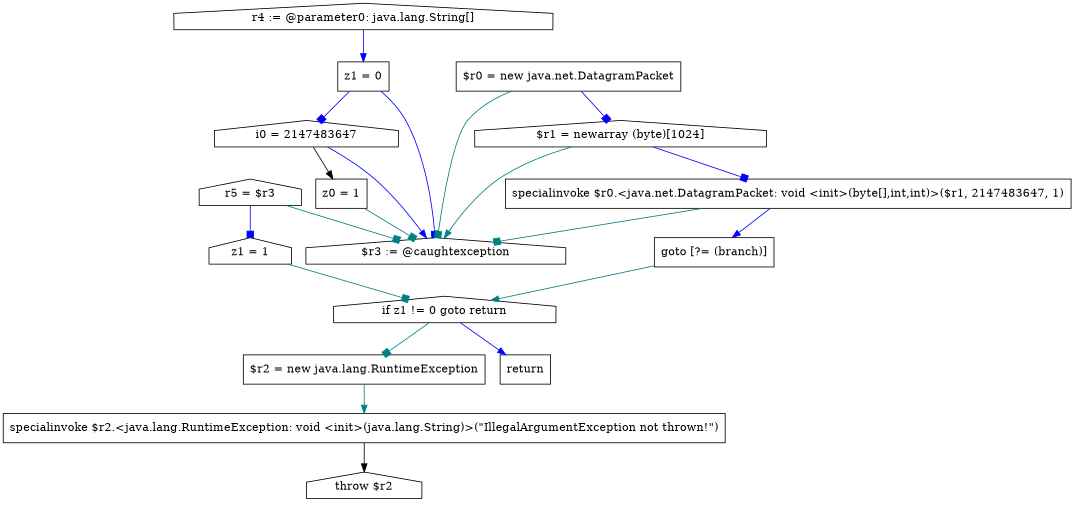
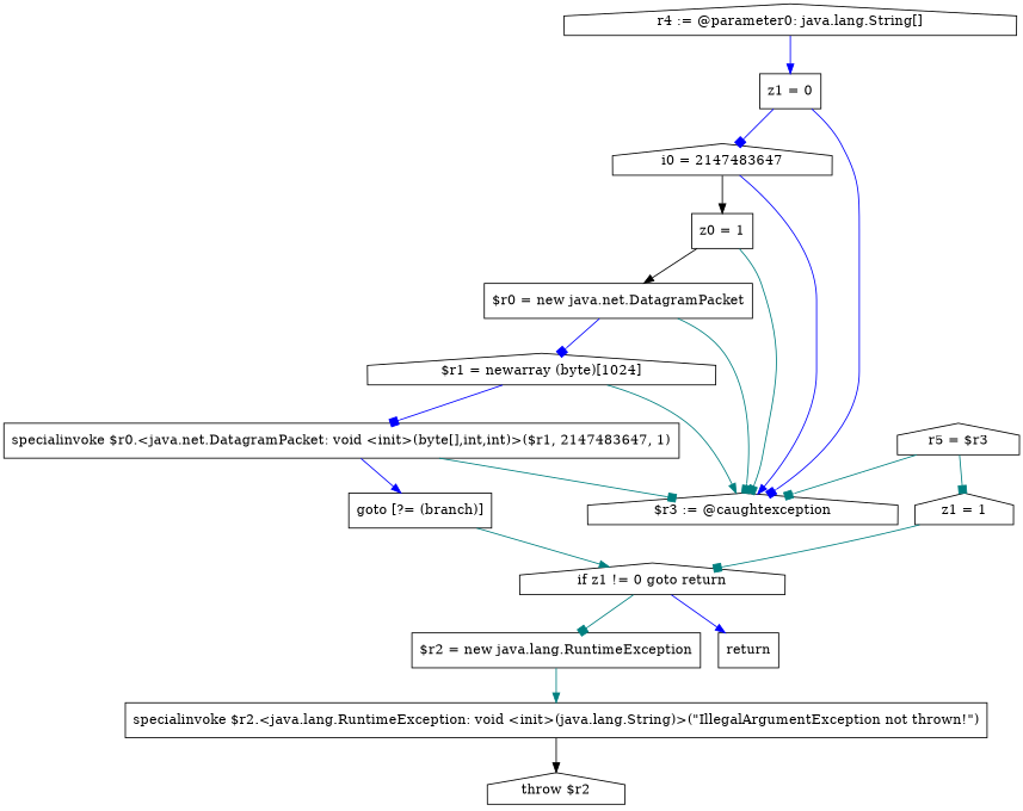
  digraph {
    node [shape=box]
    edge [arrowhead=box color=teal]
    "z1 = 0"
    "r4 := @parameter0: java.lang.String[]" [shape=house]
    "i0 = 2147483647" [shape=house]
    "$r3 := @caughtexception" [shape=house]
    "z0 = 1"
    "$r0 = new java.net.DatagramPacket"
    "$r1 = newarray (byte)[1024]" [shape=house]
    "specialinvoke $r0.<java.net.DatagramPacket: void <init>(byte[],int,int)>($r1, 2147483647, 1)"
    "goto [?= (branch)]"
    "if z1 != 0 goto return" [shape=house]
    "$r2 = new java.lang.RuntimeException"
    return
    "r5 = $r3" [shape=house]
    "z1 = 1" [shape=house]
    "specialinvoke $r2.<java.lang.RuntimeException: void <init>(java.lang.String)>(\"IllegalArgumentException not thrown!\")"
    "throw $r2" [shape=house]
    "z1 = 0" -> "i0 = 2147483647" [color=blue]
    "z1 = 0" -> "$r3 := @caughtexception" [color=blue]
    "r4 := @parameter0: java.lang.String[]" -> "z1 = 0" [arrowhead=normal color=blue]
    "i0 = 2147483647" -> "$r3 := @caughtexception" [arrowhead=normal color=blue]
    "i0 = 2147483647" -> "z0 = 1" [arrowhead=normal color=black]
    "z0 = 1" -> "$r3 := @caughtexception"
+   "z0 = 1" -> "$r0 = new java.net.DatagramPacket" [arrowhead=normal color=black]
    "$r0 = new java.net.DatagramPacket" -> "$r3 := @caughtexception"
    "$r0 = new java.net.DatagramPacket" -> "$r1 = newarray (byte)[1024]" [color=blue]
    "$r1 = newarray (byte)[1024]" -> "$r3 := @caughtexception" [arrowhead=normal]
    "$r1 = newarray (byte)[1024]" -> "specialinvoke $r0.<java.net.DatagramPacket: void <init>(byte[],int,int)>($r1, 2147483647, 1)" [color=blue]
    "specialinvoke $r0.<java.net.DatagramPacket: void <init>(byte[],int,int)>($r1, 2147483647, 1)" -> "$r3 := @caughtexception"
    "specialinvoke $r0.<java.net.DatagramPacket: void <init>(byte[],int,int)>($r1, 2147483647, 1)" -> "goto [?= (branch)]" [arrowhead=normal color=blue]
    "goto [?= (branch)]" -> "if z1 != 0 goto return" [arrowhead=normal]
    "if z1 != 0 goto return" -> "$r2 = new java.lang.RuntimeException"
    "if z1 != 0 goto return" -> return [arrowhead=normal color=blue]
    "$r2 = new java.lang.RuntimeException" -> "specialinvoke $r2.<java.lang.RuntimeException: void <init>(java.lang.String)>(\"IllegalArgumentException not thrown!\")" [arrowhead=normal]
    "r5 = $r3" -> "$r3 := @caughtexception"
-   "r5 = $r3" -> "z1 = 1" [color=blue]
+   "r5 = $r3" -> "z1 = 1"
    "z1 = 1" -> "if z1 != 0 goto return"
    "specialinvoke $r2.<java.lang.RuntimeException: void <init>(java.lang.String)>(\"IllegalArgumentException not thrown!\")" -> "throw $r2" [arrowhead=normal color=black]
  }
